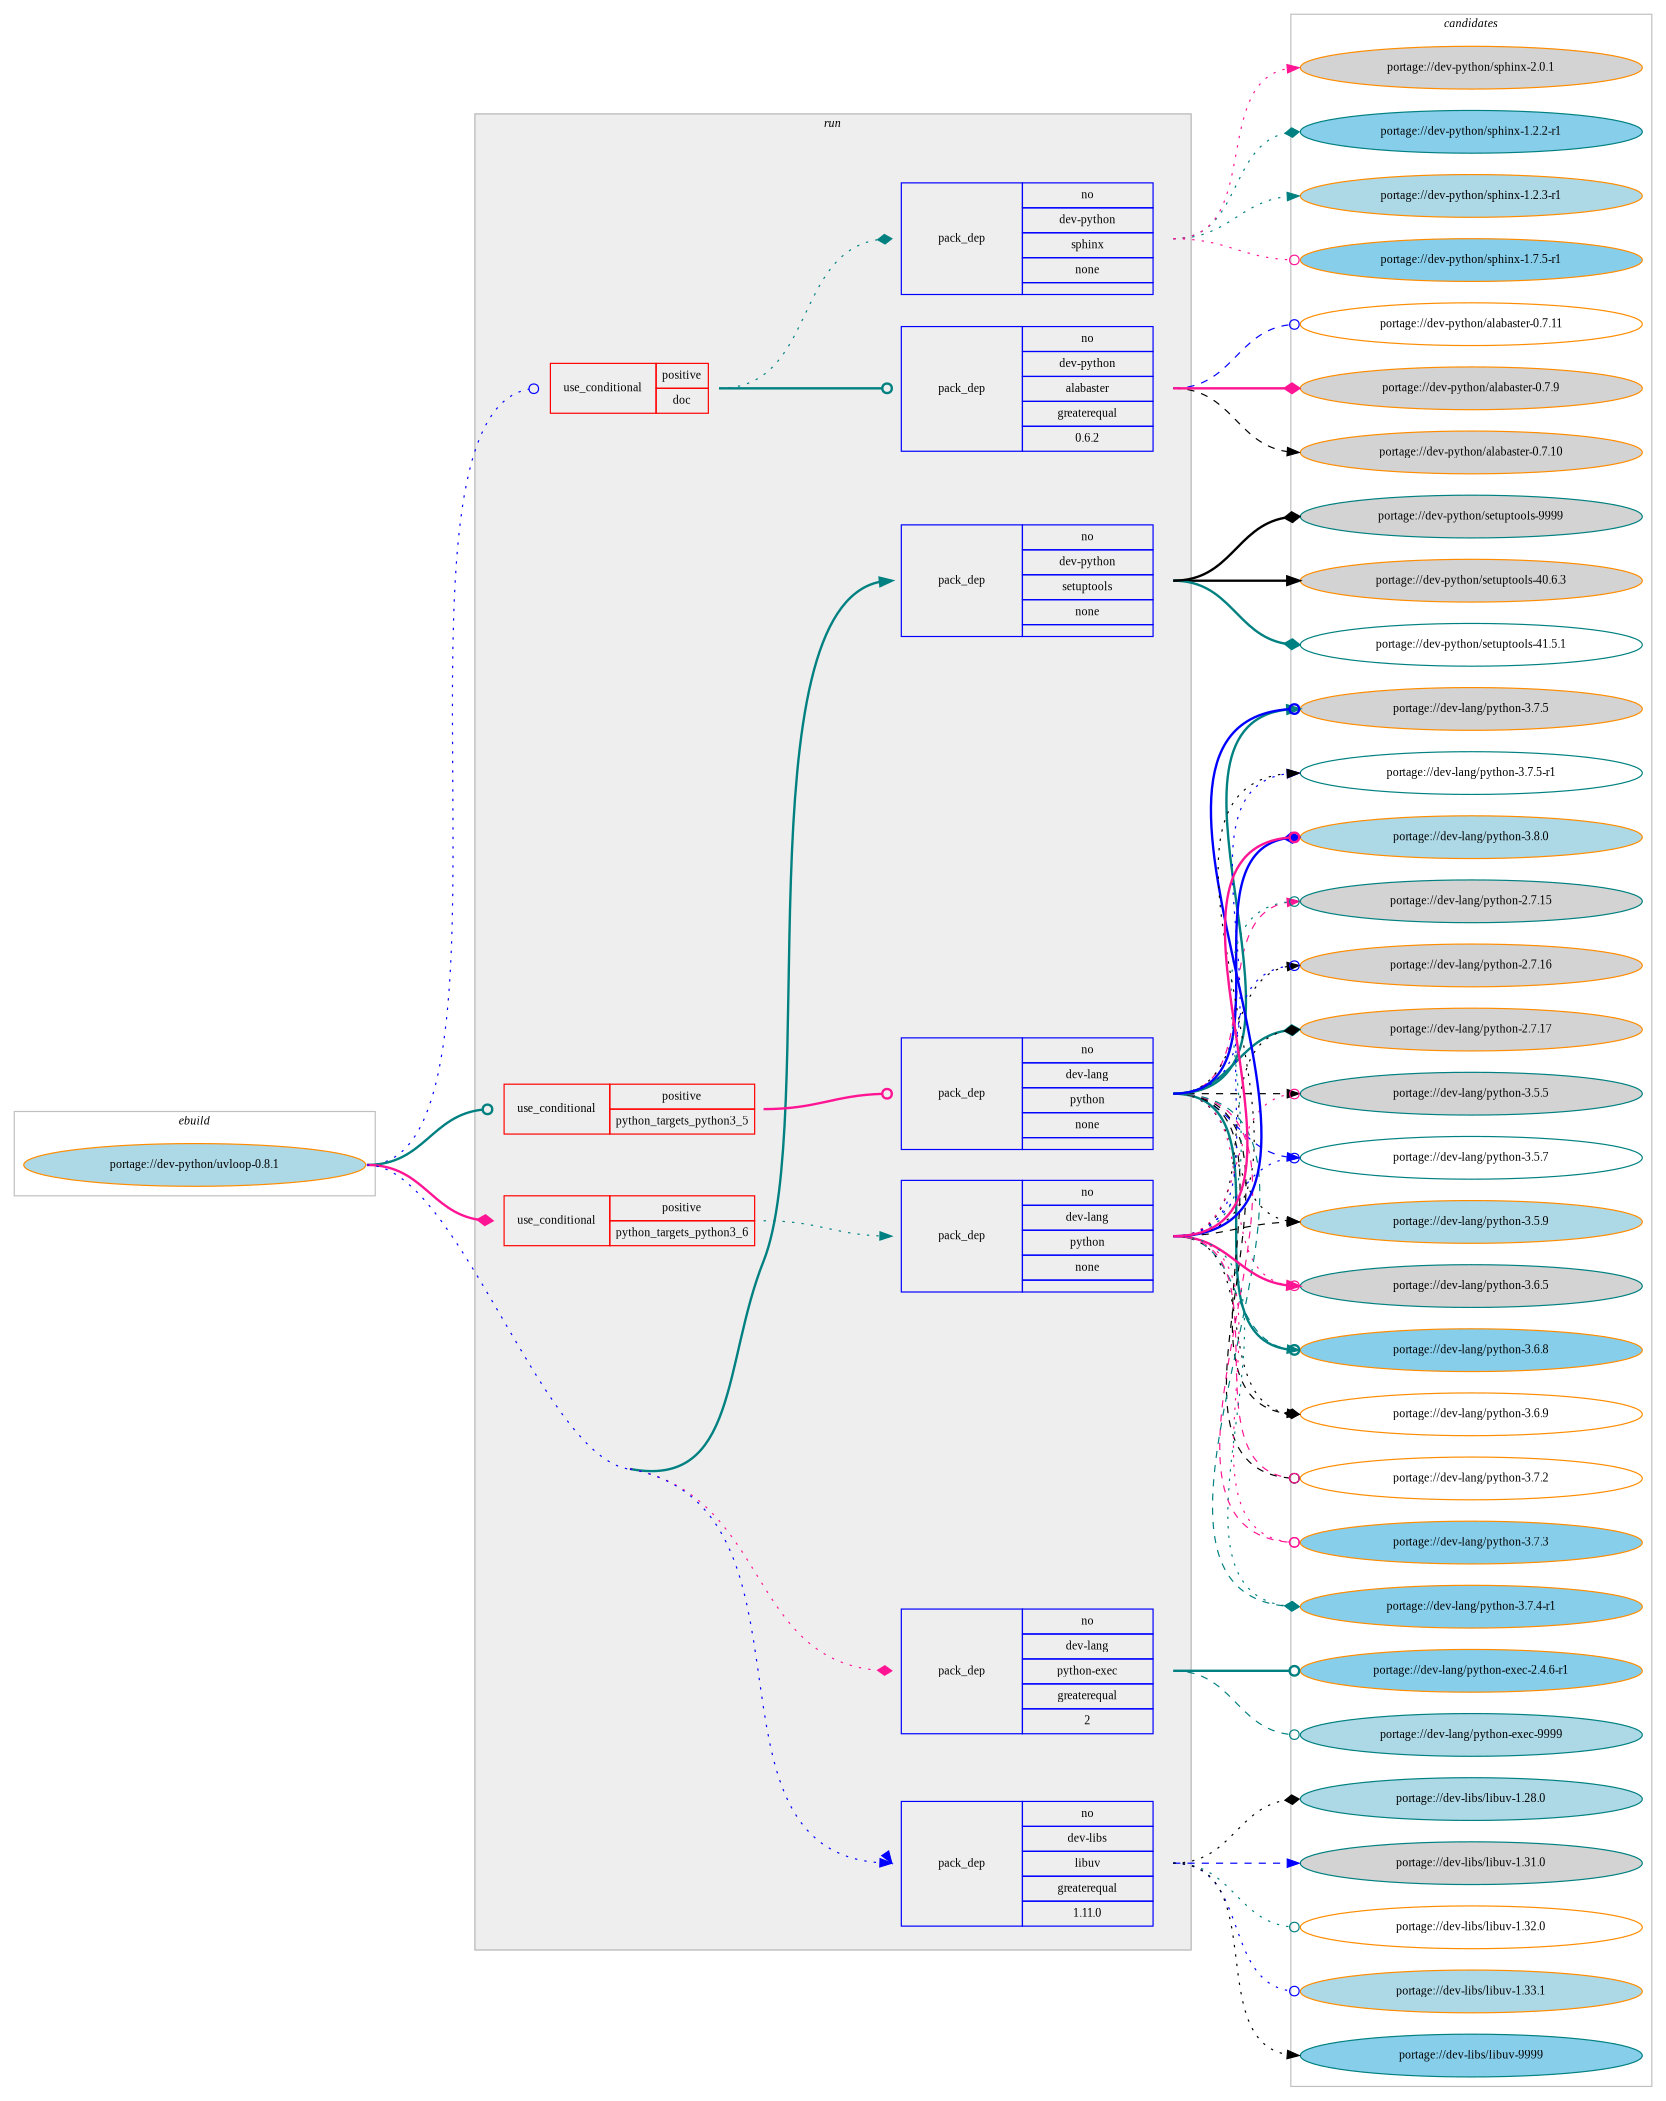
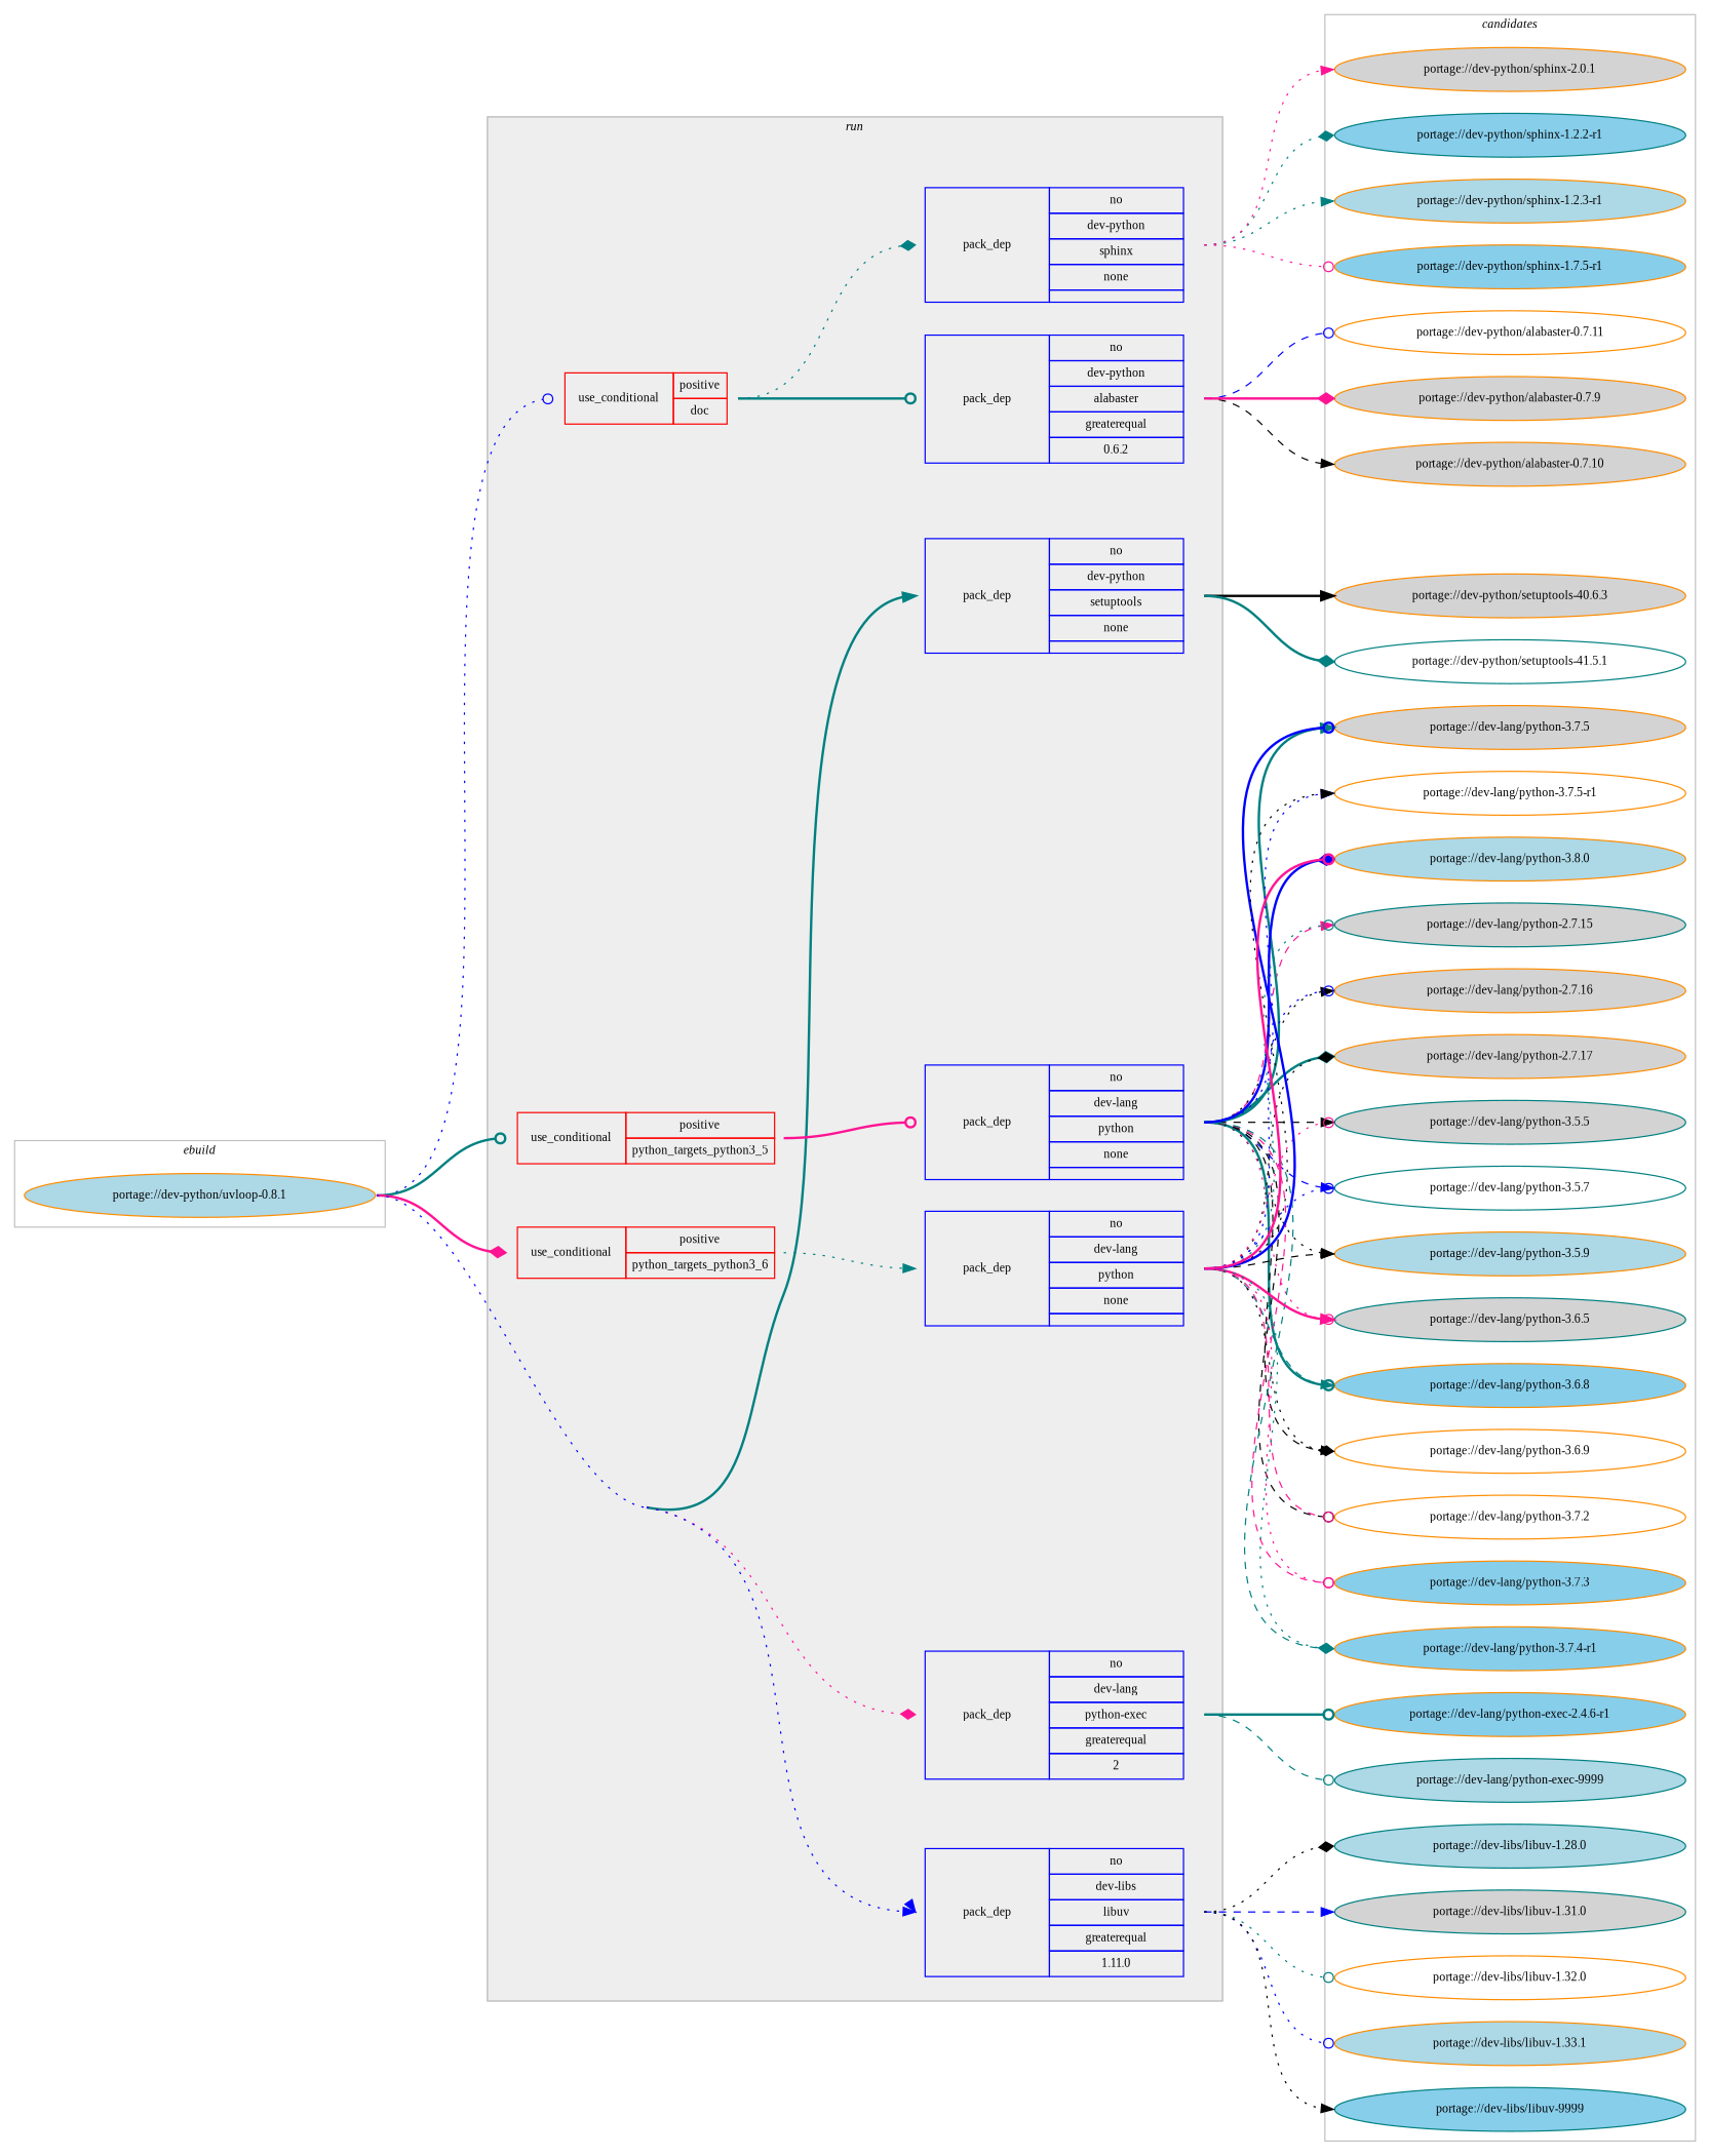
  digraph {
    compound=true
    concentrate=true
    fontname="Liberation Serif"
    fontsize=10
    newrank=true
    rankdir=LR
    ranksep=1.5
    node [color=darkorange fillcolor=lightgrey fontname="Liberation Serif" fontsize=10 style=filled]
    edge [arrowhead=odot color=teal fontname="Liberation Serif" headport=w style=dotted tailport=e weight=100]
    n1 [fillcolor=lightblue label="portage://dev-python/uvloop-0.8.1" width=4]
    n2 [color=blue label=<<TABLE BORDER="0" CELLBORDER="1" CELLSPACING="0" CELLPADDING="4" WIDTH="220"><TR><TD ROWSPAN="6" CELLPADDING="30">pack_dep</TD></TR><TR><TD WIDTH="110">no</TD></TR><TR><TD>dev-python</TD></TR><TR><TD>alabaster</TD></TR><TR><TD>greaterequal</TD></TR><TR><TD>0.6.2</TD></TR></TABLE>> shape=none fillcolor="" style=""]
    n3 [color=blue label=<<TABLE BORDER="0" CELLBORDER="1" CELLSPACING="0" CELLPADDING="4" WIDTH="220"><TR><TD ROWSPAN="6" CELLPADDING="30">pack_dep</TD></TR><TR><TD WIDTH="110">no</TD></TR><TR><TD>dev-python</TD></TR><TR><TD>sphinx</TD></TR><TR><TD>none</TD></TR><TR><TD></TD></TR></TABLE>> shape=none fillcolor="" style=""]
    n4 [color=red label=<<TABLE BORDER="0" CELLBORDER="1" CELLSPACING="0" CELLPADDING="4"><TR><TD ROWSPAN="3" CELLPADDING="10">use_conditional</TD></TR><TR><TD>positive</TD></TR><TR><TD>doc</TD></TR></TABLE>> shape=none fillcolor="" style=""]
    n5 [color=blue label=<<TABLE BORDER="0" CELLBORDER="1" CELLSPACING="0" CELLPADDING="4" WIDTH="220"><TR><TD ROWSPAN="6" CELLPADDING="30">pack_dep</TD></TR><TR><TD WIDTH="110">no</TD></TR><TR><TD>dev-python</TD></TR><TR><TD>setuptools</TD></TR><TR><TD>none</TD></TR><TR><TD></TD></TR></TABLE>> shape=none fillcolor="" style=""]
    n6 [color=blue label=<<TABLE BORDER="0" CELLBORDER="1" CELLSPACING="0" CELLPADDING="4" WIDTH="220"><TR><TD ROWSPAN="6" CELLPADDING="30">pack_dep</TD></TR><TR><TD WIDTH="110">no</TD></TR><TR><TD>dev-lang</TD></TR><TR><TD>python</TD></TR><TR><TD>none</TD></TR><TR><TD></TD></TR></TABLE>> shape=none fillcolor="" style=""]
    n7 [color=red label=<<TABLE BORDER="0" CELLBORDER="1" CELLSPACING="0" CELLPADDING="4"><TR><TD ROWSPAN="3" CELLPADDING="10">use_conditional</TD></TR><TR><TD>positive</TD></TR><TR><TD>python_targets_python3_5</TD></TR></TABLE>> shape=none fillcolor="" style=""]
    n8 [color=blue label=<<TABLE BORDER="0" CELLBORDER="1" CELLSPACING="0" CELLPADDING="4" WIDTH="220"><TR><TD ROWSPAN="6" CELLPADDING="30">pack_dep</TD></TR><TR><TD WIDTH="110">no</TD></TR><TR><TD>dev-lang</TD></TR><TR><TD>python</TD></TR><TR><TD>none</TD></TR><TR><TD></TD></TR></TABLE>> shape=none fillcolor="" style=""]
    n9 [color=red label=<<TABLE BORDER="0" CELLBORDER="1" CELLSPACING="0" CELLPADDING="4"><TR><TD ROWSPAN="3" CELLPADDING="10">use_conditional</TD></TR><TR><TD>positive</TD></TR><TR><TD>python_targets_python3_6</TD></TR></TABLE>> shape=none fillcolor="" style=""]
    n10 [color=blue label=<<TABLE BORDER="0" CELLBORDER="1" CELLSPACING="0" CELLPADDING="4" WIDTH="220"><TR><TD ROWSPAN="6" CELLPADDING="30">pack_dep</TD></TR><TR><TD WIDTH="110">no</TD></TR><TR><TD>dev-lang</TD></TR><TR><TD>python-exec</TD></TR><TR><TD>greaterequal</TD></TR><TR><TD>2</TD></TR></TABLE>> shape=none fillcolor="" style=""]
    n11 [color=blue label=<<TABLE BORDER="0" CELLBORDER="1" CELLSPACING="0" CELLPADDING="4" WIDTH="220"><TR><TD ROWSPAN="6" CELLPADDING="30">pack_dep</TD></TR><TR><TD WIDTH="110">no</TD></TR><TR><TD>dev-libs</TD></TR><TR><TD>libuv</TD></TR><TR><TD>greaterequal</TD></TR><TR><TD>1.11.0</TD></TR></TABLE>> shape=none fillcolor="" style=""]
    n12 [label="portage://dev-python/alabaster-0.7.10" width=4]
    n13 [fillcolor=white label="portage://dev-python/alabaster-0.7.11" width=4]
    n14 [label="portage://dev-python/alabaster-0.7.9" width=4]
    n15 [color=teal fillcolor=skyblue label="portage://dev-python/sphinx-1.2.2-r1" width=4]
    n16 [fillcolor=lightblue label="portage://dev-python/sphinx-1.2.3-r1" width=4]
    n17 [fillcolor=skyblue label="portage://dev-python/sphinx-1.7.5-r1" width=4]
    n18 [label="portage://dev-python/sphinx-2.0.1" width=4]
    n19 [label="portage://dev-python/setuptools-40.6.3" width=4]
    n20 [color=teal fillcolor=white label="portage://dev-python/setuptools-41.5.1" width=4]
-   n21 [color=teal label="portage://dev-python/setuptools-9999" width=4]
    n22 [color=teal label="portage://dev-lang/python-2.7.15" width=4]
    n23 [label="portage://dev-lang/python-2.7.16" width=4]
    n24 [label="portage://dev-lang/python-2.7.17" width=4]
    n25 [color=teal label="portage://dev-lang/python-3.5.5" width=4]
    n26 [color=teal fillcolor=white label="portage://dev-lang/python-3.5.7" width=4]
    n27 [fillcolor=lightblue label="portage://dev-lang/python-3.5.9" width=4]
    n28 [color=teal label="portage://dev-lang/python-3.6.5" width=4]
    n29 [fillcolor=skyblue label="portage://dev-lang/python-3.6.8" width=4]
    n30 [fillcolor=white label="portage://dev-lang/python-3.6.9" width=4]
    n31 [fillcolor=white label="portage://dev-lang/python-3.7.2" width=4]
    n32 [fillcolor=skyblue label="portage://dev-lang/python-3.7.3" width=4]
    n33 [fillcolor=skyblue label="portage://dev-lang/python-3.7.4-r1" width=4]
    n34 [label="portage://dev-lang/python-3.7.5" width=4]
-   n35 [color=teal fillcolor=white label="portage://dev-lang/python-3.7.5-r1" width=4]
+   n35 [fillcolor=white label="portage://dev-lang/python-3.7.5-r1" width=4]
    n36 [fillcolor=lightblue label="portage://dev-lang/python-3.8.0" width=4]
    n37 [fillcolor=skyblue label="portage://dev-lang/python-exec-2.4.6-r1" width=4]
    n38 [color=teal fillcolor=lightblue label="portage://dev-lang/python-exec-9999" width=4]
    n39 [color=teal fillcolor=lightblue label="portage://dev-libs/libuv-1.28.0" width=4]
    n40 [color=teal label="portage://dev-libs/libuv-1.31.0" width=4]
    n41 [fillcolor=white label="portage://dev-libs/libuv-1.32.0" width=4]
    n42 [fillcolor=lightblue label="portage://dev-libs/libuv-1.33.1" width=4]
    n43 [color=teal fillcolor=skyblue label="portage://dev-libs/libuv-9999" width=4]
    subgraph cluster_1 {
      color=gray
      label=<<i>ebuild</i>>
      rank=same
      n1
    }
    subgraph cluster_2 {
      color=gray
      label=<<i>dependencies</i>>
      subgraph cluster_3 {
        color=gray
        fillcolor="#eeeeee"
        label=<<i>compile</i>>
        style=filled
        subgraph sub_4 {
          color=gray
          fillcolor="#eeeeee"
          label=<<i>compile</i>>
          style=filled
          n4
          subgraph sub_5 {
            color=gray
            fillcolor="#eeeeee"
            label=<<i>compile</i>>
            style=filled
            n2
          }
          subgraph sub_6 {
            color=gray
            fillcolor="#eeeeee"
            label=<<i>compile</i>>
            style=filled
            n3
          }
        }
        subgraph sub_7 {
          color=gray
          fillcolor="#eeeeee"
          label=<<i>compile</i>>
          style=filled
          n5
        }
      }
      subgraph cluster_8 {
        color=gray
        fillcolor="#eeeeee"
        label=<<i>compile and run</i>>
        style=filled
        subgraph sub_9 {
          color=gray
          fillcolor="#eeeeee"
          label=<<i>compile and run</i>>
          style=filled
          n7
          subgraph sub_10 {
            color=gray
            fillcolor="#eeeeee"
            label=<<i>compile and run</i>>
            style=filled
            n6
          }
        }
        subgraph sub_11 {
          color=gray
          fillcolor="#eeeeee"
          label=<<i>compile and run</i>>
          style=filled
          n9
          subgraph sub_12 {
            color=gray
            fillcolor="#eeeeee"
            label=<<i>compile and run</i>>
            style=filled
            n8
          }
        }
        subgraph sub_13 {
          color=gray
          fillcolor="#eeeeee"
          label=<<i>compile and run</i>>
          style=filled
          n10
        }
        subgraph sub_14 {
          color=gray
          fillcolor="#eeeeee"
          label=<<i>compile and run</i>>
          style=filled
          n11
        }
      }
      subgraph cluster_15 {
        color=gray
        fillcolor="#eeeeee"
        label=<<i>run</i>>
        style=filled
      }
    }
    subgraph cluster_16 {
      color=gray
      label=<<i>candidates</i>>
      rank=same
      subgraph sub_17 {
        color=black
        label=<<i>candidates</i>>
        nodesep=1
        rank=same
        n12
        n13
        n14
      }
      subgraph sub_18 {
        color=black
        label=<<i>candidates</i>>
        nodesep=1
        rank=same
        n15
        n16
        n17
        n18
      }
      subgraph sub_19 {
        color=black
        label=<<i>candidates</i>>
        nodesep=1
        rank=same
        n19
        n20
-       n21
      }
      subgraph sub_20 {
        color=black
        label=<<i>candidates</i>>
        nodesep=1
        rank=same
        n22
        n23
        n24
        n25
        n26
        n27
        n28
        n29
        n30
        n31
        n32
        n33
        n34
        n35
        n36
      }
      subgraph sub_21 {
        color=black
        label=<<i>candidates</i>>
        nodesep=1
        rank=same
        n22
        n23
        n24
        n25
        n26
        n27
        n28
        n29
        n30
        n31
        n32
        n33
        n34
        n35
        n36
      }
      subgraph sub_22 {
        color=black
        label=<<i>candidates</i>>
        nodesep=1
        rank=same
        n37
        n38
      }
      subgraph sub_23 {
        color=black
        label=<<i>candidates</i>>
        nodesep=1
        rank=same
        n39
        n40
        n41
        n42
        n43
      }
    }
    n1 -> n4 [color=blue weight=20]
    n1 -> n5 [arrowhead=normal style=bold weight=20]
    n1 -> n7 [style=bold weight=20]
    n1 -> n9 [arrowhead=diamond color=deeppink style=bold weight=20]
    n1 -> n10 [arrowhead=diamond color=deeppink weight=20]
    n1 -> n11 [arrowhead=normal color=blue weight=20]
    n2 -> n12 [arrowhead=normal color=black style=dashed]
    n2 -> n13 [color=blue style=dashed]
    n2 -> n14 [arrowhead=diamond color=deeppink style=bold]
    n3 -> n15 [arrowhead=diamond]
    n3 -> n16 [arrowhead=normal]
    n3 -> n17 [color=deeppink]
    n3 -> n18 [arrowhead=normal color=deeppink]
    n4 -> n2 [style=bold weight=20]
    n4 -> n3 [arrowhead=diamond weight=20]
    n5 -> n19 [arrowhead=normal color=black style=bold]
    n5 -> n20 [arrowhead=diamond style=bold]
-   n5 -> n21 [arrowhead=diamond color=black style=bold]
    n6 -> n22 [arrowhead=normal color=deeppink style=dashed]
    n6 -> n23 [arrowhead=normal color=black]
    n6 -> n24 [arrowhead=diamond style=bold]
    n6 -> n25 [arrowhead=normal color=black style=dashed]
    n6 -> n26 [arrowhead=normal color=blue style=dashed]
    n6 -> n27 [arrowhead=normal color=black]
    n6 -> n28 [color=deeppink]
    n6 -> n29 [style=bold]
    n6 -> n30 [arrowhead=diamond color=black style=dashed]
    n6 -> n31 [color=black style=dashed]
    n6 -> n32 [color=deeppink style=dashed]
    n6 -> n33 [arrowhead=diamond style=dashed]
    n6 -> n34 [arrowhead=normal style=bold]
    n6 -> n35 [arrowhead=normal color=blue]
    n6 -> n36 [arrowhead=diamond color=blue style=bold]
    n7 -> n6 [color=deeppink style=bold weight=20]
    n8 -> n22
    n8 -> n23 [color=blue]
    n8 -> n24 [arrowhead=diamond color=black]
    n8 -> n25 [color=deeppink]
    n8 -> n26 [color=blue]
    n8 -> n27 [arrowhead=normal color=black style=dashed]
    n8 -> n28 [arrowhead=normal color=deeppink style=bold]
    n8 -> n29 [arrowhead=normal style=dashed]
    n8 -> n30 [arrowhead=normal color=black]
    n8 -> n31 [color=deeppink style=dashed]
    n8 -> n32 [color=deeppink]
    n8 -> n33 [arrowhead=diamond]
    n8 -> n34 [color=blue style=bold]
    n8 -> n35 [arrowhead=normal color=black]
    n8 -> n36 [color=deeppink style=bold]
    n9 -> n8 [arrowhead=normal weight=20]
    n10 -> n37 [style=bold]
    n10 -> n38 [style=dashed]
    n11 -> n39 [arrowhead=diamond color=black]
    n11 -> n40 [arrowhead=normal color=blue style=dashed]
    n11 -> n41
    n11 -> n42 [color=blue]
    n11 -> n43 [arrowhead=normal color=black]
  }
